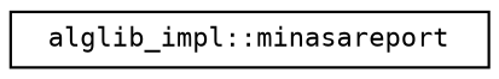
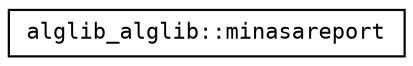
  digraph {
    rankdir=LR
    fontname="DejaVu Sans Mono"
-   n1 [color=black fillcolor=white fontname="DejaVu Sans Mono" fontsize=10 height=0.2 label="alglib_impl::minasareport" shape=record style=filled width=0.4]
+   n1 [color=black fillcolor=white fontname="DejaVu Sans Mono" fontsize=10 height=0.2 label="alglib_alglib::minasareport" shape=record style=filled width=0.4]
  }
